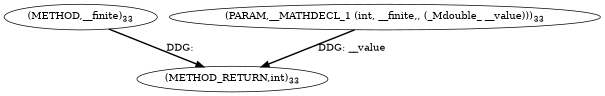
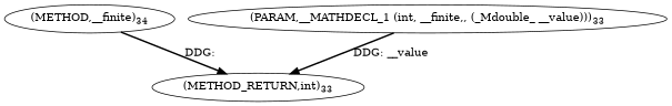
  digraph {
    edge [style=bold]
-   n1 [label=<(METHOD,__finite)<SUB>33</SUB>>]
+   n1 [label=<(METHOD,__finite)<SUB>34</SUB>>]
    n2 [label=<(METHOD_RETURN,int)<SUB>33</SUB>>]
    n3 [label=<(PARAM,__MATHDECL_1 (int, __finite,, (_Mdouble_ __value)))<SUB>33</SUB>>]
    n1 -> n2 [label="DDG: "]
    n3 -> n2 [label="DDG: __value"]
  }
